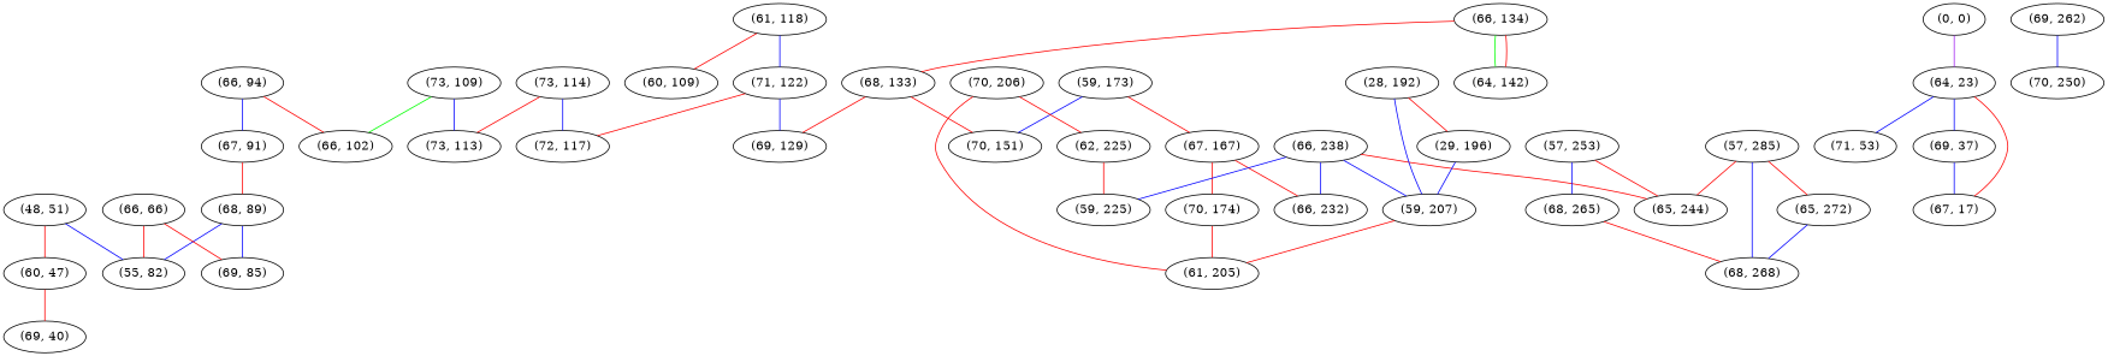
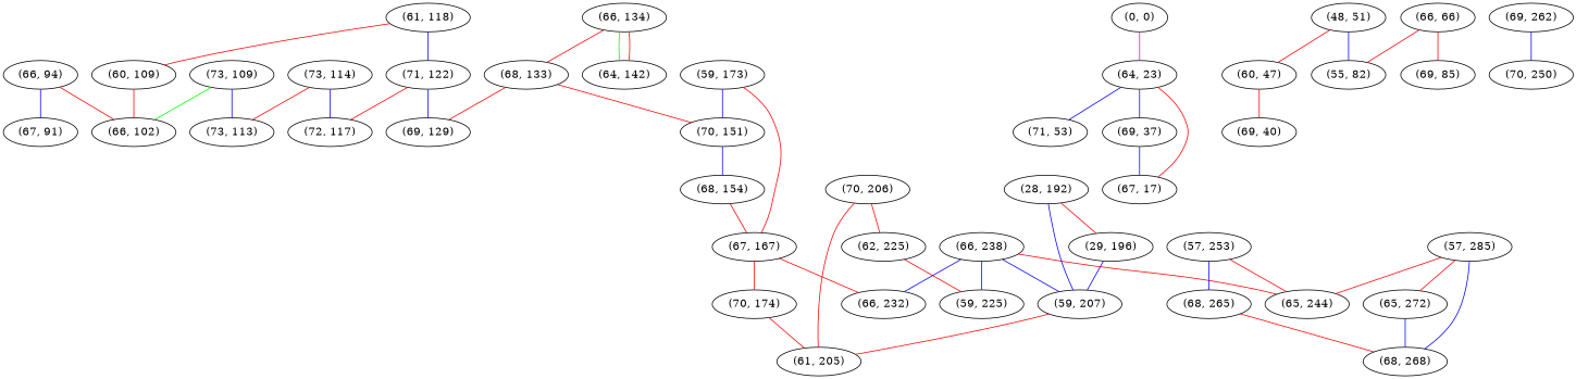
  graph {
    fontname="DejaVu Serif"
    node [fontname="DejaVu Serif"]
    edge [color=red fontname="DejaVu Serif" weight=1]
    "(73, 109)"
    "(66, 102)"
    "(73, 113)"
    "(66, 134)"
    "(68, 133)"
    "(64, 142)"
    "(70, 151)"
    "(69, 129)"
+   "(68, 154)"
    "(59, 173)"
    "(67, 167)"
    "(70, 174)"
    "(66, 232)"
    "(0, 0)"
    "(64, 23)"
    "(71, 53)"
    "(69, 37)"
    "(67, 17)"
    "(48, 51)"
    "(60, 47)"
    "(55, 82)"
    "(69, 40)"
    "(70, 206)"
    "(62, 225)"
    "(61, 205)"
    "(59, 225)"
    "(66, 94)"
    "(67, 91)"
-   "(68, 89)"
    "(61, 118)"
    "(60, 109)"
    "(71, 122)"
    "(72, 117)"
    "(66, 66)"
    "(69, 85)"
    "(66, 238)"
    "(59, 207)"
    "(65, 244)"
    "(57, 253)"
    "(68, 265)"
    "(68, 268)"
    "(69, 262)"
    "(70, 250)"
    "(28, 192)"
    "(29, 196)"
    "(73, 114)"
    "(57, 285)"
    "(65, 272)"
    "(73, 109)" -- "(66, 102)" [color=green weight=2]
    "(73, 109)" -- "(73, 113)" [color=blue weight=3]
    "(66, 134)" -- "(68, 133)"
    "(66, 134)" -- "(64, 142)" [color=green weight=2]
    "(66, 134)" -- "(64, 142)"
    "(68, 133)" -- "(70, 151)"
    "(68, 133)" -- "(69, 129)"
+   "(70, 151)" -- "(68, 154)" [color=blue weight=3]
+   "(68, 154)" -- "(67, 167)"
    "(59, 173)" -- "(70, 151)" [color=blue weight=3]
    "(59, 173)" -- "(67, 167)"
    "(67, 167)" -- "(70, 174)"
    "(67, 167)" -- "(66, 232)"
    "(70, 174)" -- "(61, 205)"
    "(0, 0)" -- "(64, 23)" [color=purple weight=4]
    "(64, 23)" -- "(71, 53)" [color=blue weight=3]
    "(64, 23)" -- "(69, 37)" [color=blue weight=3]
    "(64, 23)" -- "(67, 17)"
    "(69, 37)" -- "(67, 17)" [color=blue weight=3]
    "(48, 51)" -- "(60, 47)"
    "(48, 51)" -- "(55, 82)" [color=blue weight=3]
    "(60, 47)" -- "(69, 40)"
    "(70, 206)" -- "(62, 225)"
    "(70, 206)" -- "(61, 205)"
    "(62, 225)" -- "(59, 225)"
    "(66, 94)" -- "(66, 102)"
    "(66, 94)" -- "(67, 91)" [color=blue weight=3]
-   "(67, 91)" -- "(68, 89)"
-   "(68, 89)" -- "(55, 82)" [color=blue weight=3]
-   "(68, 89)" -- "(69, 85)" [color=blue weight=3]
    "(61, 118)" -- "(60, 109)"
    "(61, 118)" -- "(71, 122)" [color=blue weight=3]
+   "(60, 109)" -- "(66, 102)"
    "(71, 122)" -- "(69, 129)" [color=blue weight=3]
    "(71, 122)" -- "(72, 117)"
    "(66, 66)" -- "(55, 82)"
    "(66, 66)" -- "(69, 85)"
    "(66, 238)" -- "(66, 232)" [color=blue weight=3]
    "(66, 238)" -- "(59, 225)" [color=blue weight=3]
    "(66, 238)" -- "(59, 207)" [color=blue weight=3]
    "(66, 238)" -- "(65, 244)"
    "(59, 207)" -- "(61, 205)"
    "(57, 253)" -- "(65, 244)"
    "(57, 253)" -- "(68, 265)" [color=blue weight=3]
    "(68, 265)" -- "(68, 268)"
    "(69, 262)" -- "(70, 250)" [color=blue]
    "(28, 192)" -- "(59, 207)" [color=blue weight=3]
    "(28, 192)" -- "(29, 196)"
    "(29, 196)" -- "(59, 207)" [color=blue weight=3]
    "(73, 114)" -- "(73, 113)"
    "(73, 114)" -- "(72, 117)" [color=blue weight=3]
    "(57, 285)" -- "(65, 244)"
    "(57, 285)" -- "(68, 268)" [color=blue weight=3]
    "(57, 285)" -- "(65, 272)"
    "(65, 272)" -- "(68, 268)" [color=blue weight=3]
  }
